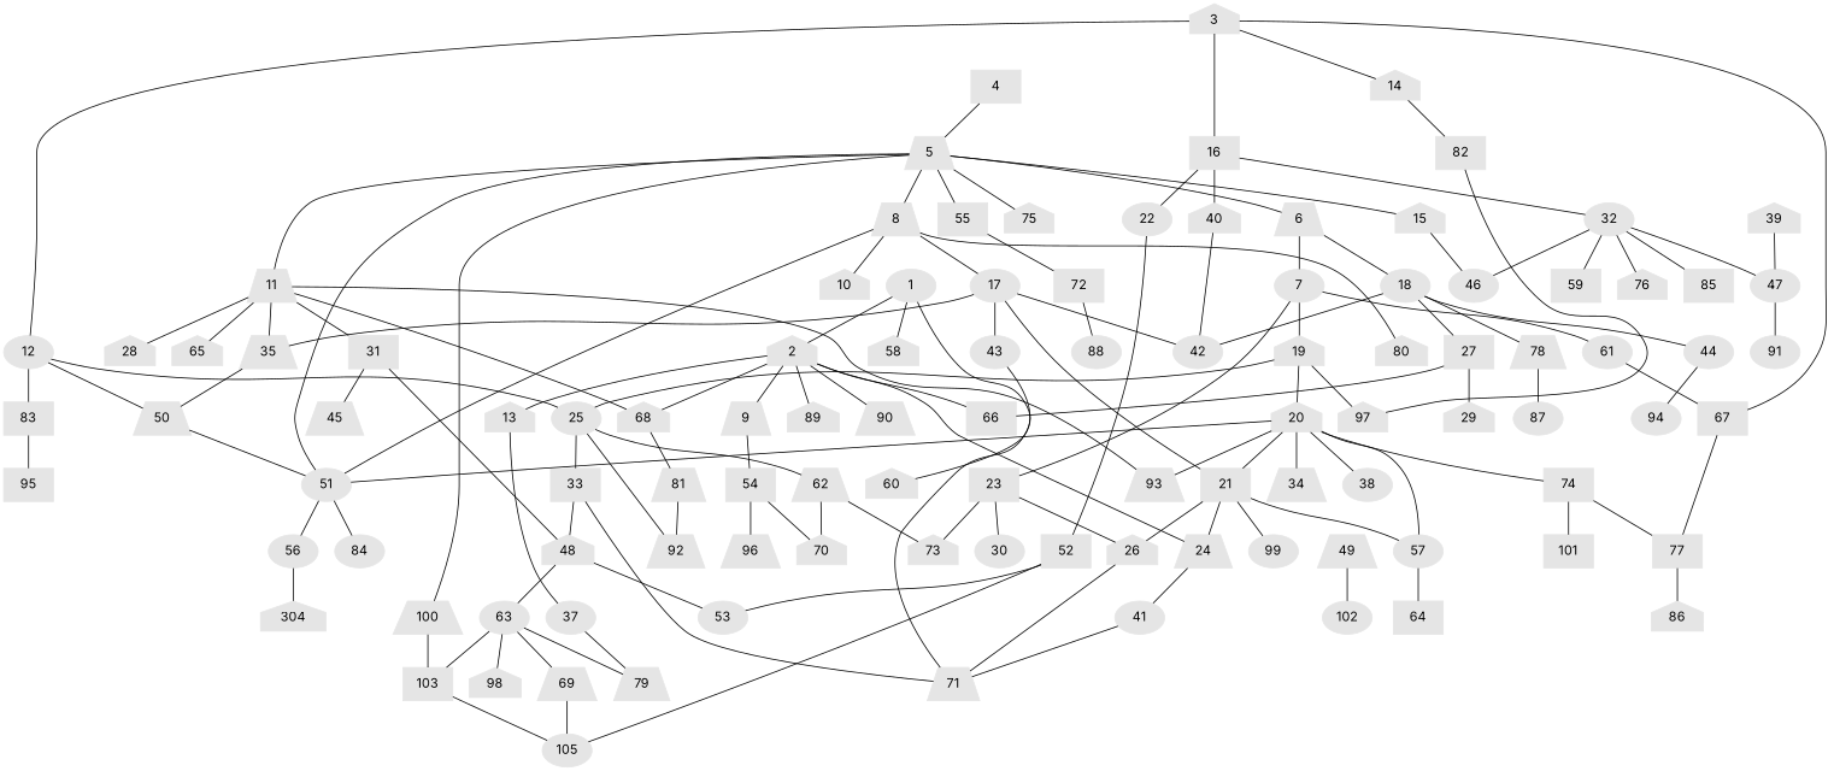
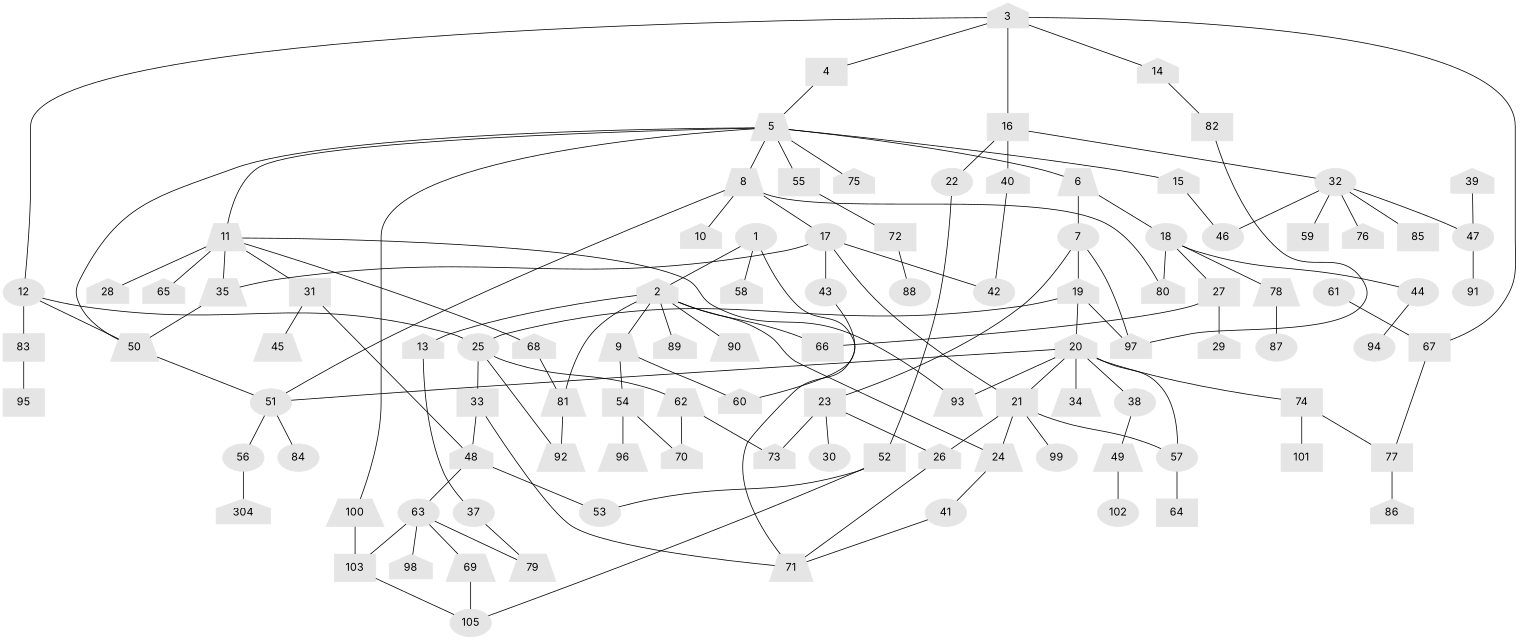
  graph {
    fontname=Inter
    node [color=gray90 fontname=Inter shape=ellipse style=filled]
    edge [fontname=Inter]
    2 [shape=house]
    1
    58 [shape=house]
    71 [shape=trapezium]
    9 [shape=trapezium]
    13 [shape=house]
    24 [shape=trapezium]
    66 [shape=box]
    68 [shape=house]
    89 [shape=house]
    90 [shape=trapezium]
    3 [shape=house]
    4 [shape=box]
    12
    14 [shape=house]
    16 [shape=box]
    67 [shape=box]
    54 [shape=box]
    60 [shape=house]
    37
    41
    81 [shape=trapezium]
    5 [shape=trapezium]
    50 [shape=trapezium]
    25
    83 [shape=box]
    82 [shape=box]
    22
    32
    40 [shape=house]
    77 [shape=box]
    6 [shape=trapezium]
    8 [shape=trapezium]
    11 [shape=trapezium]
    15 [shape=house]
    55 [shape=box]
    75 [shape=house]
    100 [shape=trapezium]
    7
    18
    10 [shape=house]
    17
    51
    80 [shape=house]
    28 [shape=house]
    31 [shape=box]
    35 [shape=trapezium]
    65 [shape=house]
    93 [shape=trapezium]
    46
    72 [shape=box]
    103 [shape=box]
    19 [shape=house]
    23 [shape=box]
    61
    27 [shape=box]
    44
    78 [shape=trapezium]
    20 [shape=house]
    97 [shape=house]
    26 [shape=house]
    30
    73 [shape=house]
    21 [shape=box]
    42
    43
    56
    84
    70 [shape=house]
    96 [shape=trapezium]
    45 [shape=trapezium]
    48 [shape=house]
    33 [shape=box]
    62 [shape=trapezium]
    92 [shape=trapezium]
    95 [shape=box]
    79 [shape=trapezium]
    52 [shape=box]
    47
    59 [shape=box]
    76 [shape=house]
    85 [shape=box]
    57
    99
    29 [shape=house]
    94
    87
    34 [shape=trapezium]
    38
    74 [shape=box]
    49 [shape=trapezium]
    64 [shape=box]
    101 [shape=box]
    53
    105
    39 [shape=house]
    63
    91
    102
    69 [shape=trapezium]
    98 [shape=house]
    n102 [label=304 shape=house]
    88
    86 [shape=house]
    2 -- 9
    2 -- 13
    2 -- 24
    2 -- 66
-   2 -- 68
+   2 -- 81
    2 -- 89
    2 -- 90
    1 -- 2
    1 -- 58
    1 -- 71
    9 -- 54
+   9 -- 60
    13 -- 37
    24 -- 41
    68 -- 81
+   3 -- 4
    3 -- 12
    3 -- 14
    3 -- 16
    3 -- 67
    4 -- 5
    12 -- 50
    12 -- 25
    12 -- 83
    14 -- 82
    16 -- 22
    16 -- 32
    16 -- 40
    67 -- 77
    54 -- 70
    54 -- 96
    37 -- 79
    41 -- 71
    81 -- 92
-   5 -- 51
+   5 -- 50
    5 -- 6
    5 -- 8
    5 -- 11
    5 -- 15
    5 -- 55
    5 -- 75
    5 -- 100
    50 -- 51
    25 -- 33
    25 -- 62
    25 -- 92
    83 -- 95
    82 -- 97
    22 -- 52
    32 -- 46
    32 -- 47
    32 -- 59
    32 -- 76
    32 -- 85
    40 -- 42
    77 -- 86
    6 -- 7
    6 -- 18
    8 -- 10
    8 -- 17
    8 -- 51
    8 -- 80
    11 -- 68
    11 -- 28
    11 -- 31
    11 -- 35
    11 -- 65
    11 -- 93
    15 -- 46
    55 -- 72
    100 -- 103
    7 -- 19
    7 -- 23
-   7 -- 61
-   18 -- 42
+   7 -- 97
+   18 -- 80
    18 -- 27
    18 -- 44
    18 -- 78
    17 -- 35
    17 -- 21
    17 -- 42
    17 -- 43
    51 -- 56
    51 -- 84
    31 -- 45
    31 -- 48
    35 -- 50
    72 -- 88
    103 -- 105
    19 -- 25
    19 -- 20
    19 -- 97
    23 -- 26
    23 -- 30
    23 -- 73
    61 -- 67
    27 -- 66
    27 -- 29
    44 -- 94
    78 -- 87
    20 -- 51
    20 -- 93
    20 -- 21
    20 -- 57
    20 -- 34
    20 -- 38
    20 -- 74
    26 -- 71
    21 -- 24
    21 -- 26
    21 -- 57
    21 -- 99
    43 -- 60
    56 -- n102
    48 -- 53
    48 -- 63
    33 -- 71
    33 -- 48
    62 -- 73
    62 -- 70
    52 -- 53
    52 -- 105
    47 -- 91
    57 -- 64
+   38 -- 49
    74 -- 77
    74 -- 101
    49 -- 102
    39 -- 47
    63 -- 103
    63 -- 79
    63 -- 69
    63 -- 98
    69 -- 105
  }
